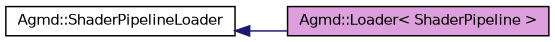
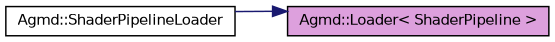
  digraph {
    rankdir=LR
    node [color=black fontname=Helvetica fontsize=10 shape=record style=filled]
    n1 [fillcolor=white fontcolor=black height=0.2 label="Agmd::ShaderPipelineLoader" width=0.4]
    n2 [fillcolor=plum height=0.2 label="Agmd::Loader\< ShaderPipeline \>" width=0.4]
-   n1 -> n2 [color=midnightblue dir=back fontname=Helvetica fontsize=10 labelfontname=Helvetica labelfontsize=10 style=solid]
+   n2 -> n1 [color=midnightblue dir=back fontname=Helvetica fontsize=10 labelfontname=Helvetica labelfontsize=10 style=solid]
  }
